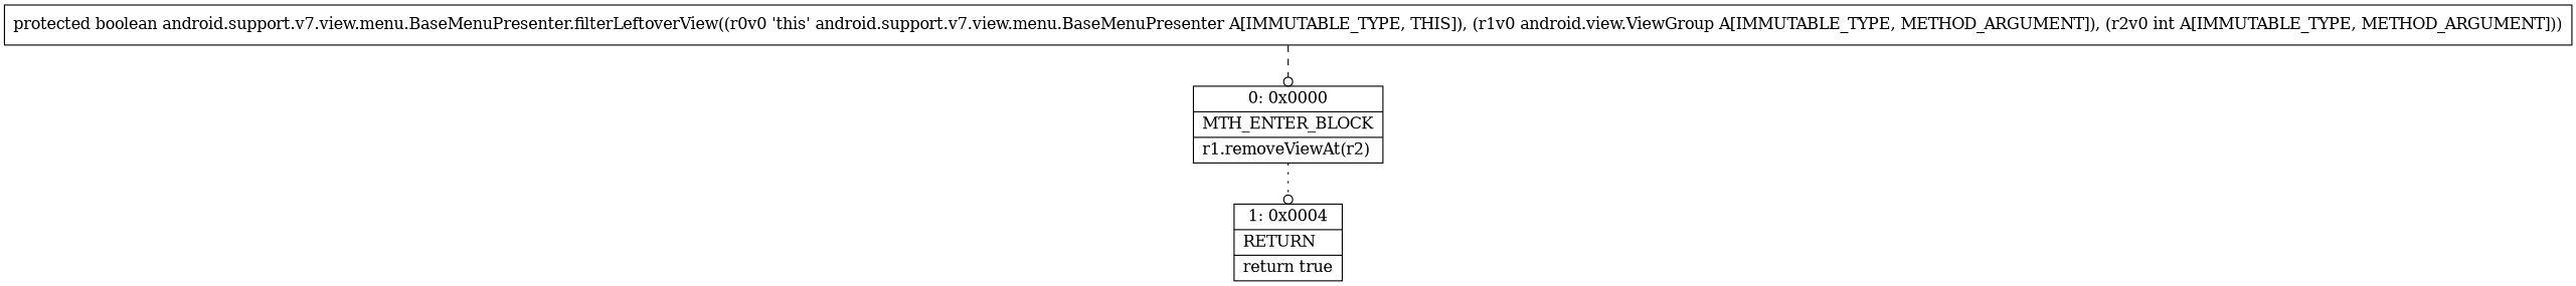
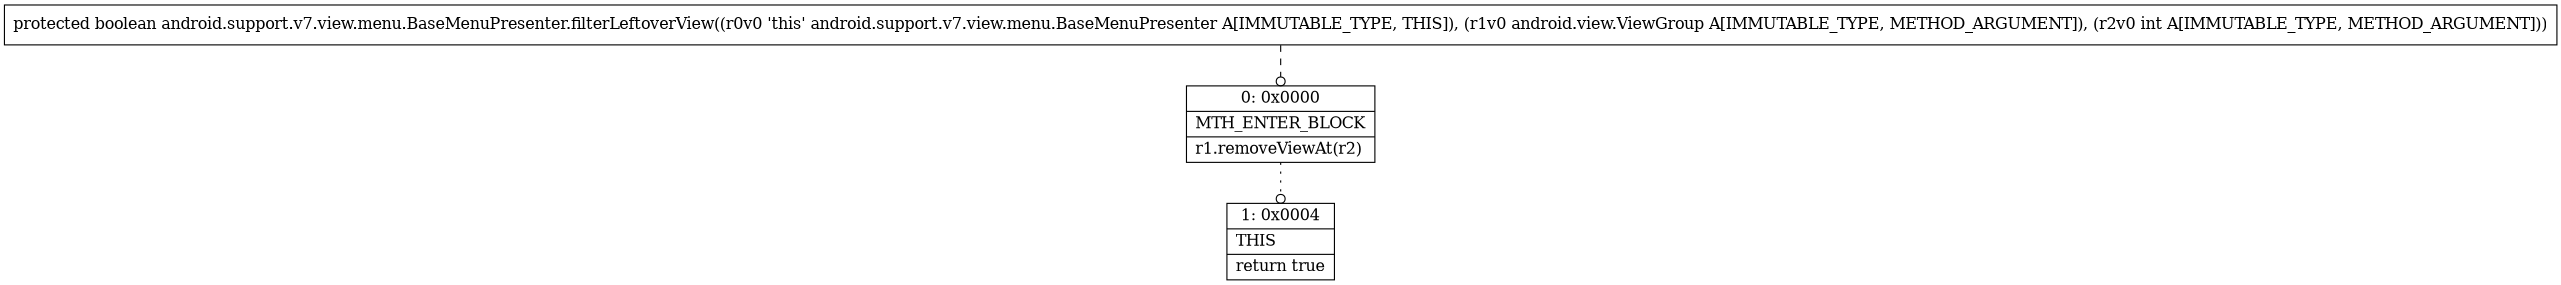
  digraph {
    node [shape=record]
    edge [arrowhead=odot]
    n1 [label="{0\:\ 0x0000|MTH_ENTER_BLOCK\l|r1.removeViewAt(r2)\l}"]
-   n2 [label="{1\:\ 0x0004|RETURN\l|return true\l}"]
+   n2 [label="{1\:\ 0x0004|THIS\l|return true\l}"]
    n3 [label="{protected boolean android.support.v7.view.menu.BaseMenuPresenter.filterLeftoverView((r0v0 'this' android.support.v7.view.menu.BaseMenuPresenter A[IMMUTABLE_TYPE, THIS]), (r1v0 android.view.ViewGroup A[IMMUTABLE_TYPE, METHOD_ARGUMENT]), (r2v0 int A[IMMUTABLE_TYPE, METHOD_ARGUMENT])) }"]
    n1 -> n2 [style=dotted]
    n3 -> n1 [style=dashed]
  }
